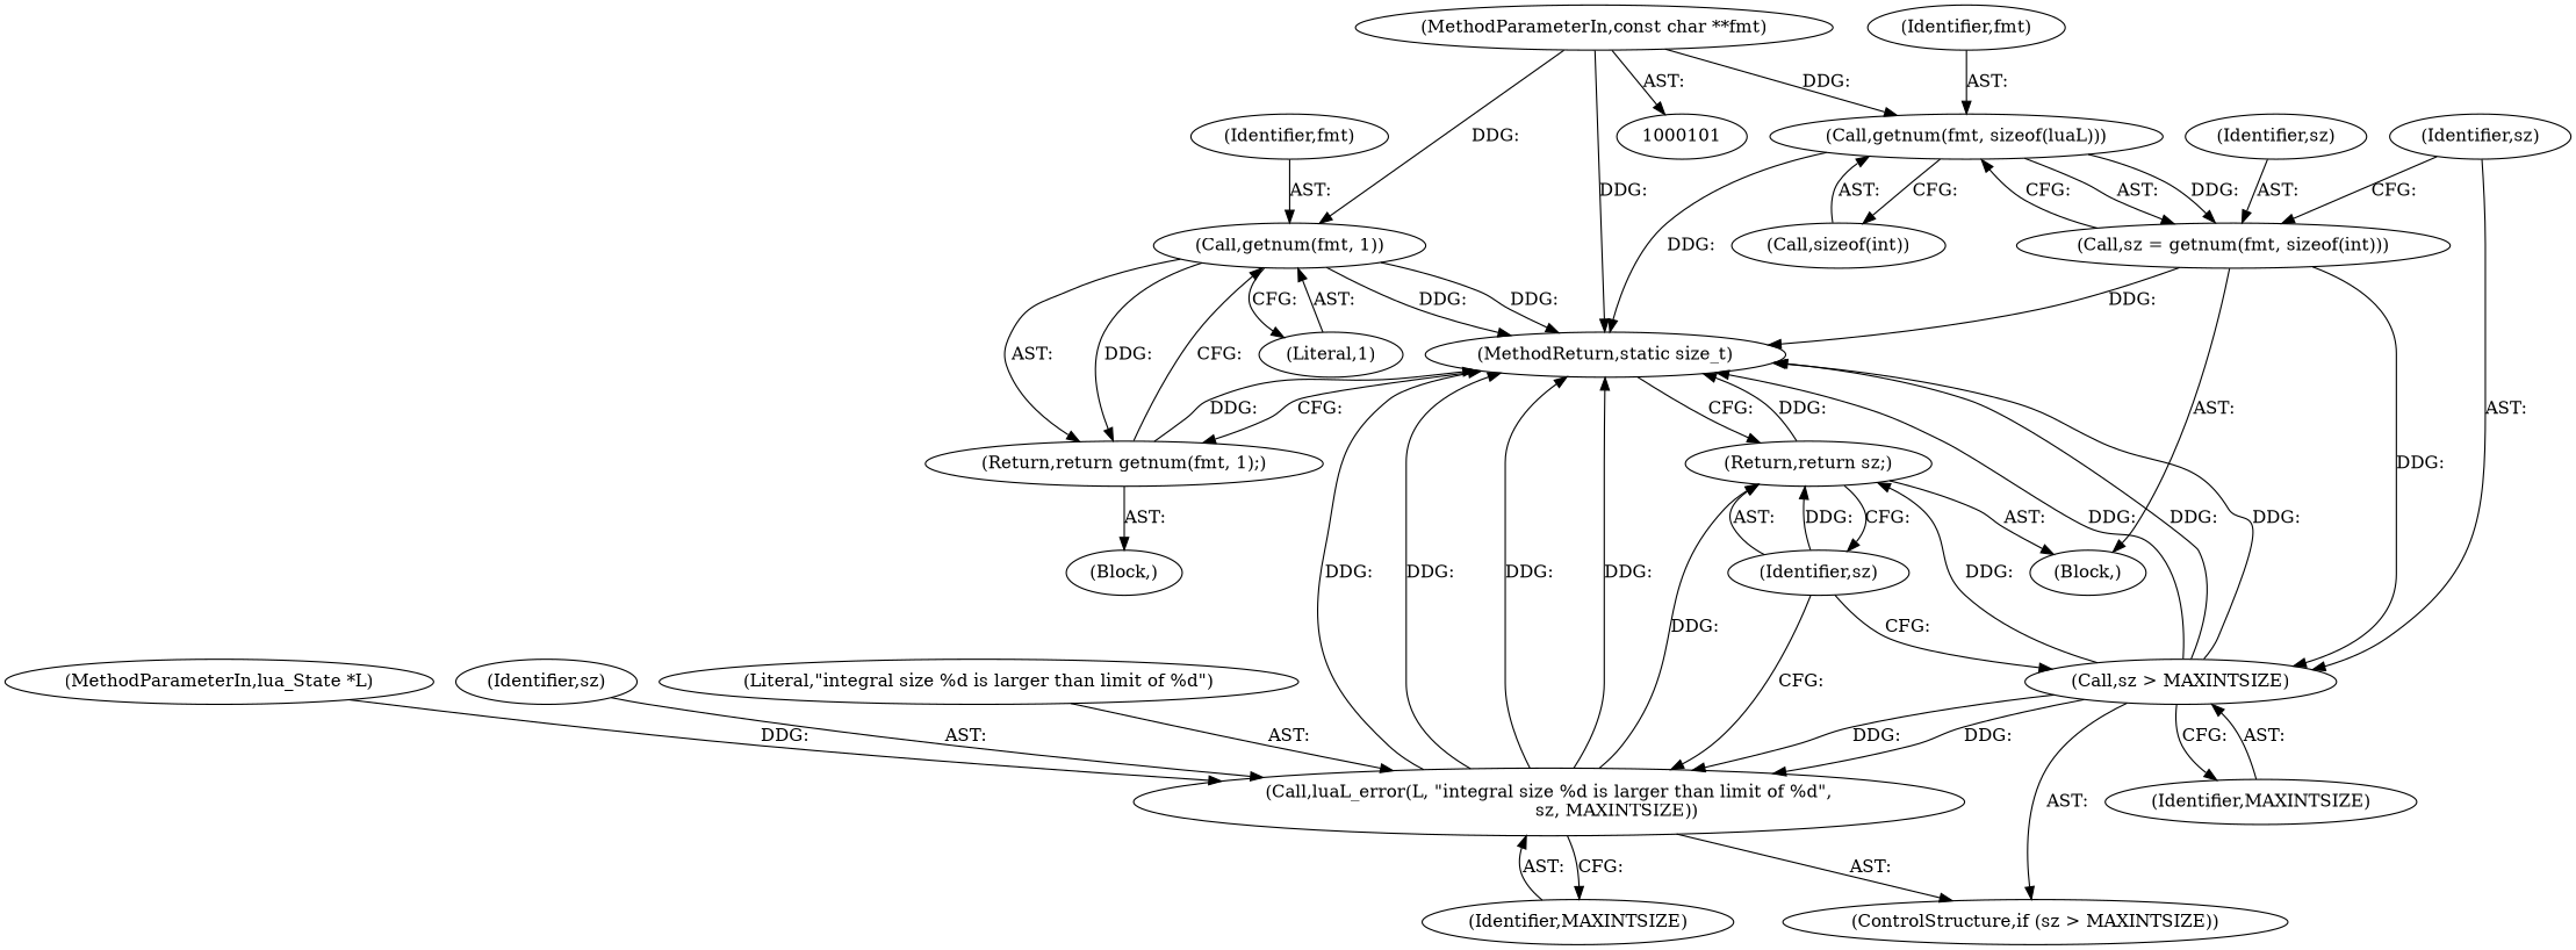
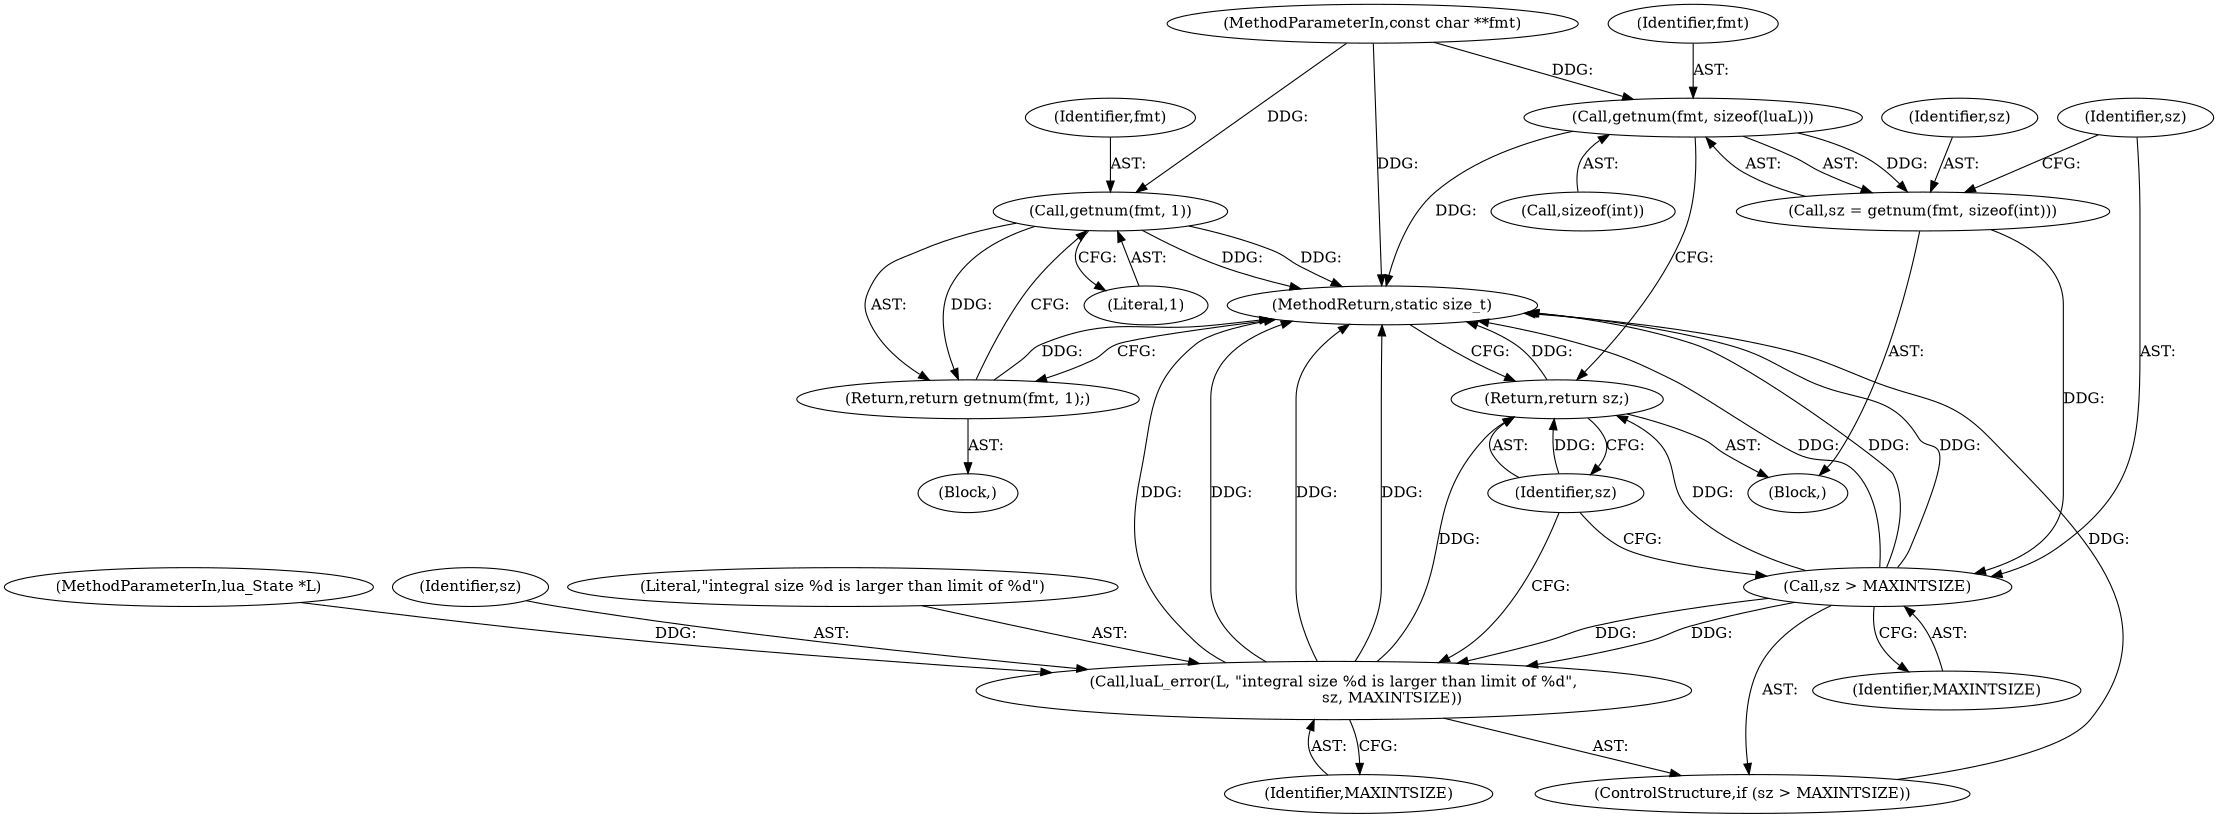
  digraph {
    n1 [label="(MethodParameterIn,const char **fmt)"]
    n2 [label="(Call,getnum(fmt, 1))"]
    n3 [label="(Call,getnum(fmt, sizeof(luaL)))"]
    n4 [label="(MethodReturn,static size_t)"]
-   1000101
    n6 [label="(Return,return getnum(fmt, 1);)"]
    n7 [label="(Literal,1)"]
    n8 [label="(Call,sz = getnum(fmt, sizeof(int)))"]
    n9 [label="(Call,sizeof(int))"]
    n10 [label="(Return,return sz;)"]
    n11 [label="(Block,)"]
    n12 [label="(Call,sz > MAXINTSIZE)"]
    n13 [label="(Block,)"]
    n14 [label="(Call,luaL_error(L, \"integral size %d is larger than limit of %d\",\n                        sz, MAXINTSIZE))"]
    n15 [label="(Identifier,MAXINTSIZE)"]
    n16 [label="(ControlStructure,if (sz > MAXINTSIZE))"]
    n17 [label="(Identifier,MAXINTSIZE)"]
    n18 [label="(Identifier,sz)"]
    n19 [label="(Identifier,fmt)"]
    n20 [label="(MethodParameterIn,lua_State *L)"]
    n21 [label="(Identifier,fmt)"]
    n22 [label="(Identifier,sz)"]
    n23 [label="(Identifier,sz)"]
    n24 [label="(Identifier,sz)"]
    n25 [label="(Literal,\"integral size %d is larger than limit of %d\")"]
    n1 -> n2 [label="DDG: "]
    n1 -> n3 [label="DDG: "]
    n1 -> n4 [label="DDG: "]
-   n1 -> 1000101 [label="AST: "]
    n2 -> n4 [label="DDG: "]
    n2 -> n4 [label="DDG: "]
    n2 -> n6 [label="AST: "]
    n2 -> n6 [label="DDG: "]
    n2 -> n7 [label="CFG: "]
    n3 -> n4 [label="DDG: "]
    n3 -> n8 [label="AST: "]
    n3 -> n8 [label="DDG: "]
-   n3 -> n9 [label="CFG: "]
+   n3 -> n10 [label="CFG: "]
    n4 -> n6 [label="CFG: "]
    n4 -> n10 [label="CFG: "]
    n6 -> n2 [label="CFG: "]
    n6 -> n4 [label="DDG: "]
    n6 -> n11 [label="AST: "]
    n7 -> n2 [label="AST: "]
-   n8 -> n3 [label="CFG: "]
-   n8 -> n4 [label="DDG: "]
+   n8 -> n3 [label="AST: "]
+   n16 -> n4 [label="DDG: "]
    n8 -> n12 [label="DDG: "]
    n8 -> n13 [label="AST: "]
    n9 -> n3 [label="AST: "]
    n10 -> n4 [label="DDG: "]
    n10 -> n13 [label="AST: "]
    n10 -> n18 [label="CFG: "]
    n12 -> n4 [label="DDG: "]
    n12 -> n4 [label="DDG: "]
    n12 -> n4 [label="DDG: "]
    n12 -> n10 [label="DDG: "]
    n12 -> n14 [label="DDG: "]
    n12 -> n14 [label="DDG: "]
    n12 -> n15 [label="CFG: "]
    n12 -> n16 [label="AST: "]
    n14 -> n4 [label="DDG: "]
    n14 -> n4 [label="DDG: "]
    n14 -> n4 [label="DDG: "]
    n14 -> n4 [label="DDG: "]
    n14 -> n10 [label="DDG: "]
    n14 -> n16 [label="AST: "]
    n14 -> n17 [label="CFG: "]
    n15 -> n12 [label="AST: "]
    n17 -> n14 [label="AST: "]
    n18 -> n10 [label="AST: "]
    n18 -> n10 [label="DDG: "]
    n18 -> n12 [label="CFG: "]
    n18 -> n14 [label="CFG: "]
    n19 -> n2 [label="AST: "]
    n20 -> n14 [label="DDG: "]
    n21 -> n3 [label="AST: "]
    n22 -> n8 [label="CFG: "]
    n22 -> n12 [label="AST: "]
    n23 -> n8 [label="AST: "]
    n24 -> n14 [label="AST: "]
    n25 -> n14 [label="AST: "]
  }
